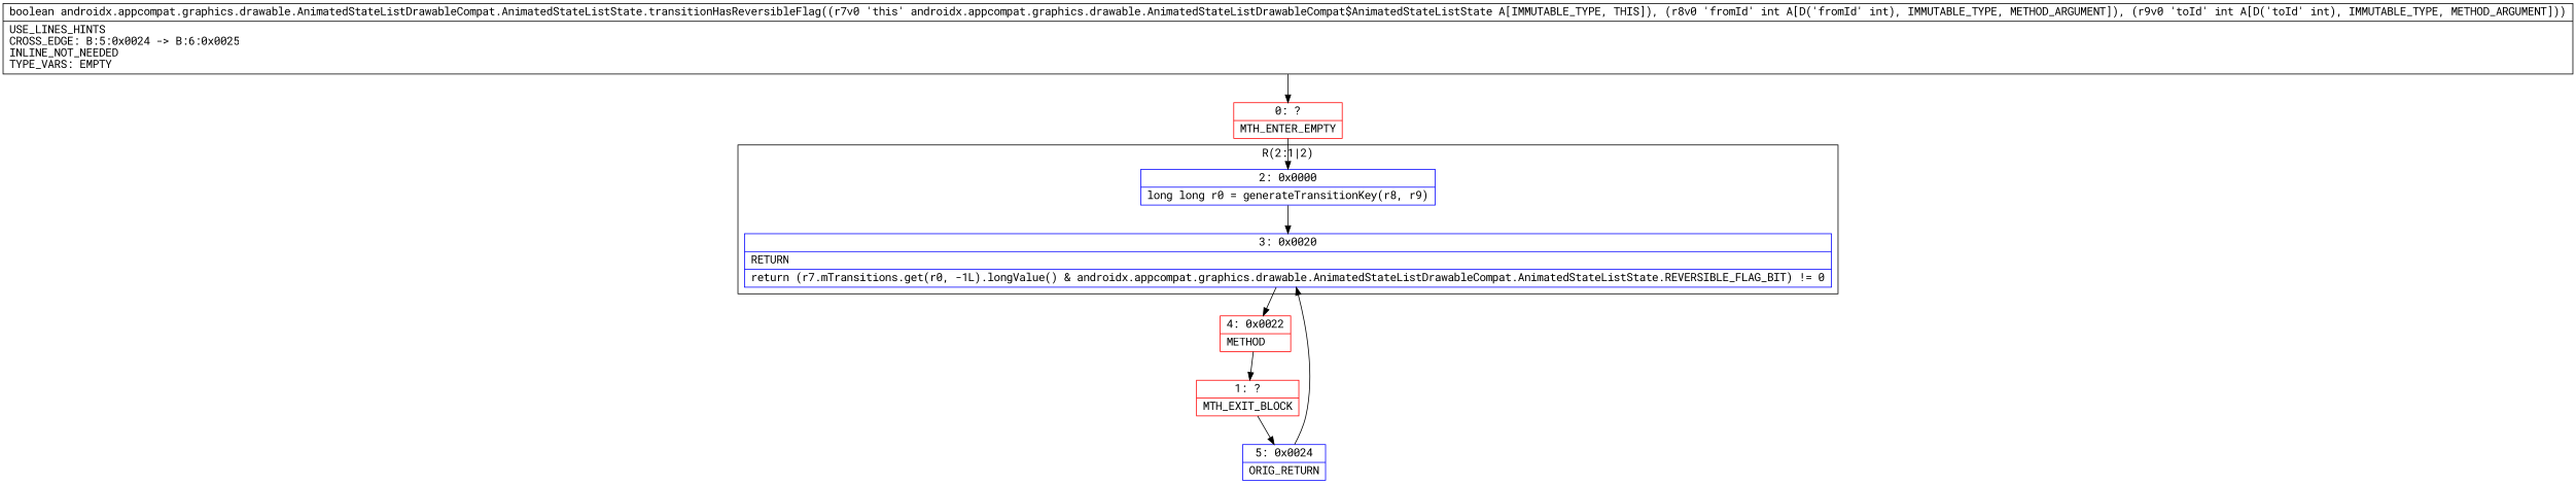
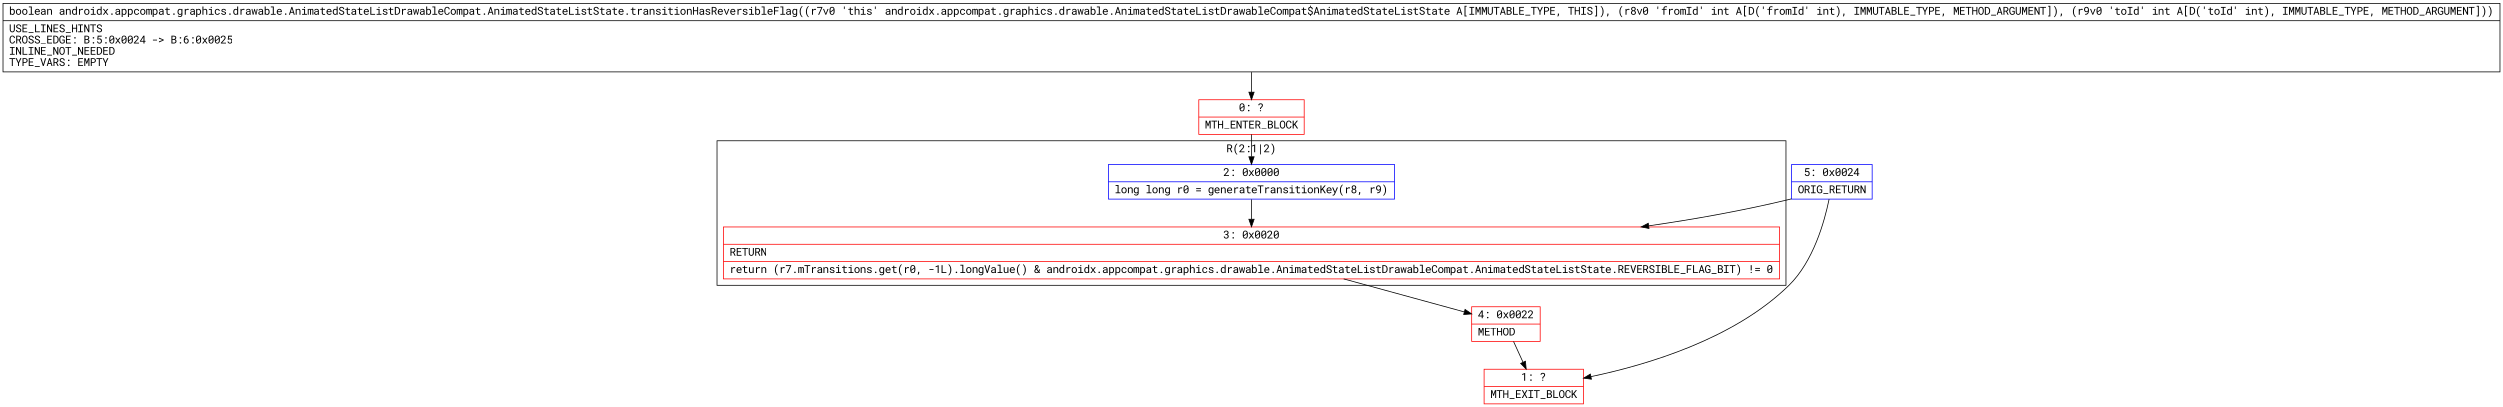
  digraph {
    fontname="Roboto Mono"
    node [color=blue fontname="Roboto Mono" shape=record]
    edge [fontname="Roboto Mono"]
    n1 [label="{2\:\ 0x0000|long long r0 = generateTransitionKey(r8, r9)\l}"]
-   n2 [label="{3\:\ 0x0020|RETURN\l|return (r7.mTransitions.get(r0, \-1L).longValue() & androidx.appcompat.graphics.drawable.AnimatedStateListDrawableCompat.AnimatedStateListState.REVERSIBLE_FLAG_BIT) != 0\l}"]
+   n2 [color=red label="{3\:\ 0x0020|RETURN\l|return (r7.mTransitions.get(r0, \-1L).longValue() & androidx.appcompat.graphics.drawable.AnimatedStateListDrawableCompat.AnimatedStateListState.REVERSIBLE_FLAG_BIT) != 0\l}"]
    n3 [color=red label="{4\:\ 0x0022|METHOD\l}"]
    n4 [color=red label="{1\:\ ?|MTH_EXIT_BLOCK\l}"]
    n5 [label="{5\:\ 0x0024|ORIG_RETURN\l}"]
-   n6 [color=red label="{0\:\ ?|MTH_ENTER_EMPTY\l}"]
+   n6 [color=red label="{0\:\ ?|MTH_ENTER_BLOCK\l}"]
    n7 [label="{boolean androidx.appcompat.graphics.drawable.AnimatedStateListDrawableCompat.AnimatedStateListState.transitionHasReversibleFlag((r7v0 'this' androidx.appcompat.graphics.drawable.AnimatedStateListDrawableCompat$AnimatedStateListState A[IMMUTABLE_TYPE, THIS]), (r8v0 'fromId' int A[D('fromId' int), IMMUTABLE_TYPE, METHOD_ARGUMENT]), (r9v0 'toId' int A[D('toId' int), IMMUTABLE_TYPE, METHOD_ARGUMENT]))  | USE_LINES_HINTS\lCROSS_EDGE: B:5:0x0024 \-\> B:6:0x0025\lINLINE_NOT_NEEDED\lTYPE_VARS: EMPTY\l}" color=""]
    subgraph cluster_1 {
      label="R(2:1|2)"
      n1
      n2
    }
    n1 -> n2
    n2 -> n3
    n3 -> n4
    n5 -> n2
-   n4 -> n5
+   n5 -> n4
    n6 -> n1
    n7 -> n6
  }
